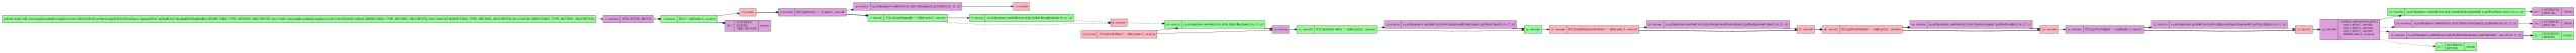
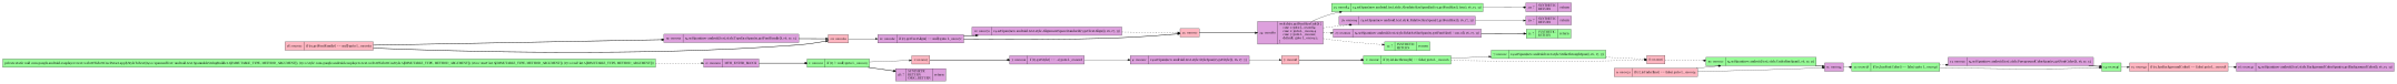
  digraph {
    fontname="Playfair Display"
    rankdir=LR
    node [fillcolor=plum fontname="Playfair Display" shape=record style=filled]
    edge [arrowhead=normal fontname="Playfair Display" style=bold]
    n1 [label="{0\:\ 0x0000|MTH_ENTER_BLOCK\l}"]
    n2 [fillcolor=palegreen label="{1\:\ 0x0002|if (r5 != null) goto L_0x0005\l}"]
    n3 [fillcolor=lightpink label="{2\:\ 0x0005}"]
    n4 [label="{28\:\ ?|SYNTHETIC\lRETURN\lORIG_RETURN\l|return\l}"]
    n5 [label="{3\:\ 0x000a|if (r5.getStyle() == \-1) goto L_0x0018\l}"]
    n6 [label="{4\:\ 0x000c|r4.setSpan(new android.text.style.StyleSpan(r5.getStyle()), r6, r7, 33)\l}"]
    n7 [fillcolor=lightpink label="{5\:\ 0x0018}"]
    n8 [fillcolor=palegreen label="{6\:\ 0x001c|if (r5.isLinethrough() == false) goto L_0x0026\l}"]
    n9 [fillcolor=palegreen label="{7\:\ 0x001e|r4.setSpan(new android.text.style.StrikethroughSpan(), r6, r7, 33)\l}"]
    n10 [fillcolor=lightpink label="{8\:\ 0x0026}"]
    n11 [fillcolor=palegreen label="{10\:\ 0x002c|r4.setSpan(new android.text.style.UnderlineSpan(), r6, r7, 33)\l}"]
    n12 [fillcolor=lightpink label="{9\:\ 0x002a|if (r5.isUnderline() == false) goto L_0x0034\l}"]
    n13 [label="{11\:\ 0x0034}"]
    n14 [fillcolor=palegreen label="{12\:\ 0x0038|if (r5.hasFontColor() == false) goto L_0x0046\l}"]
    n15 [label="{13\:\ 0x003a|r4.setSpan(new android.text.style.ForegroundColorSpan(r5.getFontColor()), r6, r7, 33)\l}"]
    n16 [fillcolor=palegreen label="{14\:\ 0x0046}"]
    n17 [fillcolor=lightpink label="{15\:\ 0x004a|if (r5.hasBackgroundColor() == false) goto L_0x0058\l}"]
    n18 [label="{16\:\ 0x004c|r4.setSpan(new android.text.style.BackgroundColorSpan(r5.getBackgroundColor()), r6, r7, 33)\l}"]
-   n19 [fillcolor=lightpink label="{17\:\ 0x0058}"]
    n20 [fillcolor=lightpink label="{18\:\ 0x005c|if (r5.getFontFamily() == null) goto L_0x006a\l}"]
    n21 [label="{19\:\ 0x005e|r4.setSpan(new android.text.style.TypefaceSpan(r5.getFontFamily()), r6, r7, 33)\l}"]
    n22 [fillcolor=lightpink label="{20\:\ 0x006a}"]
    n23 [label="{21\:\ 0x006e|if (r5.getTextAlign() == null) goto L_0x007c\l}"]
    n24 [label="{22\:\ 0x0070|r4.setSpan(new android.text.style.AlignmentSpan.Standard(r5.getTextAlign()), r6, r7, 33)\l}"]
    n25 [fillcolor=lightpink label="{23\:\ 0x007c}"]
    n26 [label="{24\:\ 0x0080|switch(r5.getFontSizeUnit()) \{\l    case 1: goto L_0x0084;\l    case 2: goto L_0x0094;\l    case 3: goto L_0x00a2;\l    default: goto L_0x0043;\l\}\l}"]
    n27 [fillcolor=palegreen label="{25\:\ 0x0084|r4.setSpan(new android.text.style.AbsoluteSizeSpan((int) r5.getFontSize(), true), r6, r7, 33)\l}"]
    n28 [label="{26\:\ 0x0094|r4.setSpan(new android.text.style.RelativeSizeSpan(r5.getFontSize()), r6, r7, 33)\l}"]
    n29 [label="{27\:\ 0x00a2|r4.setSpan(new android.text.style.RelativeSizeSpan(r5.getFontSize() \/ 100.0f), r6, r7, 33)\l}"]
    n30 [fillcolor=palegreen label="{32\:\ ?|SYNTHETIC\lRETURN\l|return\l}"]
    n31 [label="{29\:\ ?|SYNTHETIC\lRETURN\l|return\l}"]
    n32 [label="{30\:\ ?|SYNTHETIC\lRETURN\l|return\l}"]
    n33 [fillcolor=palegreen label="{31\:\ ?|SYNTHETIC\lRETURN\l|return\l}"]
    n34 [fillcolor=palegreen label="{private static void com.google.android.exoplayer2.text.webvtt.WebvttCueParser.applyStyleToText((r4v0 'spannedText' android.text.SpannableStringBuilder A[IMMUTABLE_TYPE, METHOD_ARGUMENT]), (r5v0 'style' com.google.android.exoplayer2.text.webvtt.WebvttCssStyle A[IMMUTABLE_TYPE, METHOD_ARGUMENT]), (r6v0 'start' int A[IMMUTABLE_TYPE, METHOD_ARGUMENT]), (r7v0 'end' int A[IMMUTABLE_TYPE, METHOD_ARGUMENT])) }"]
    n1 -> n2 [arrowhead=diamond]
    n2 -> n3 [style=solid]
    n2 -> n4 [arrowhead=diamond]
    n3 -> n5 [arrowhead=diamond]
    n5 -> n6 [arrowhead=diamond style=solid]
    n6 -> n7 [style=solid]
-   n5 -> n8 [arrowhead=diamond]
+   n7 -> n8 [arrowhead=diamond]
    n8 -> n9 [style=solid]
    n8 -> n10 [arrowhead=diamond style=dashed]
    n9 -> n10 [style=dashed]
    n10 -> n11 [arrowhead=diamond style=dashed]
    n11 -> n13
    n12 -> n11 [arrowhead=diamond style=solid]
    n12 -> n13 [arrowhead=diamond style=solid]
    n13 -> n14 [arrowhead=diamond style=solid]
    n14 -> n15 [arrowhead=diamond style=dashed]
    n14 -> n16 [style=solid]
    n15 -> n16 [arrowhead=diamond]
    n16 -> n17 [style=solid]
    n17 -> n18 [arrowhead=diamond style=solid]
-   n17 -> n19
-   n18 -> n19 [style=solid]
-   n19 -> n20 [arrowhead=diamond]
    n20 -> n21 [arrowhead=diamond]
    n20 -> n22
    n21 -> n22
    n22 -> n23 [style=solid]
    n23 -> n24
    n23 -> n25
    n24 -> n25 [style=dashed]
    n25 -> n26
    n26 -> n27 [arrowhead=diamond style=solid]
    n26 -> n28 [arrowhead=diamond style=dashed]
    n26 -> n29 [style=dashed]
    n26 -> n30 [style=dashed]
    n27 -> n31 [arrowhead=diamond style=solid]
    n28 -> n32 [style=solid]
    n29 -> n33
    n34 -> n1 [style=dashed]
  }
